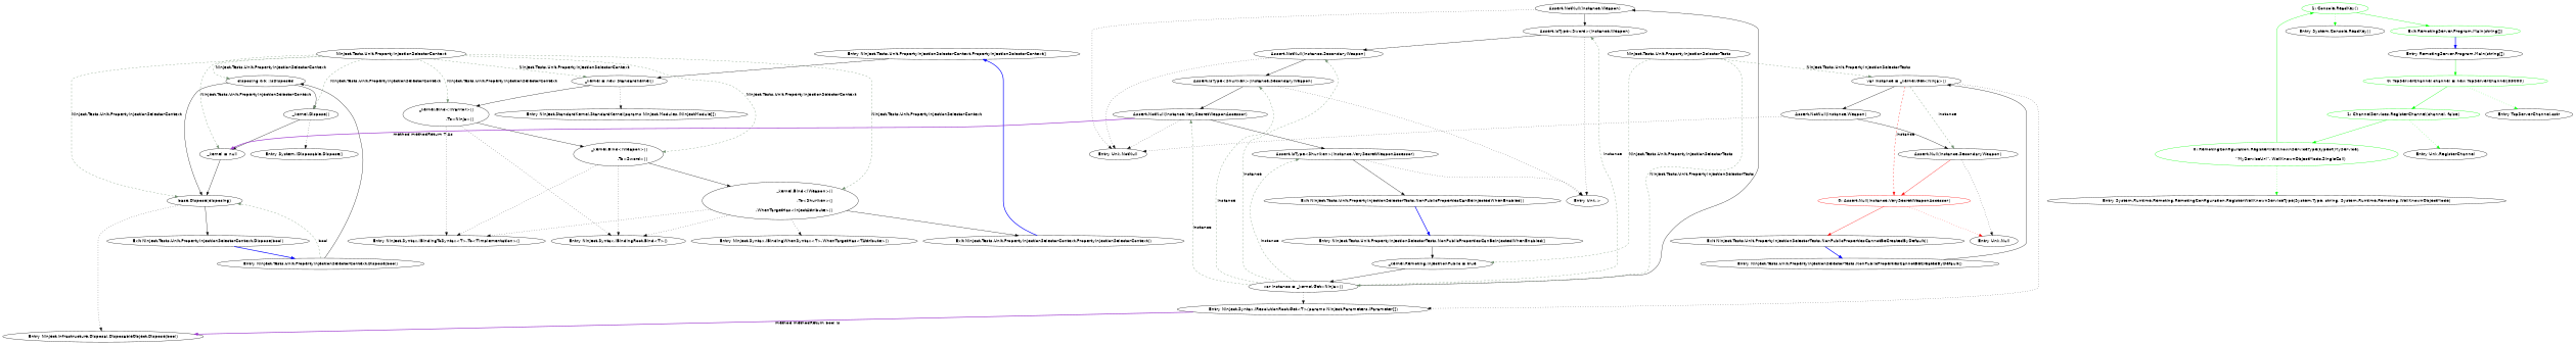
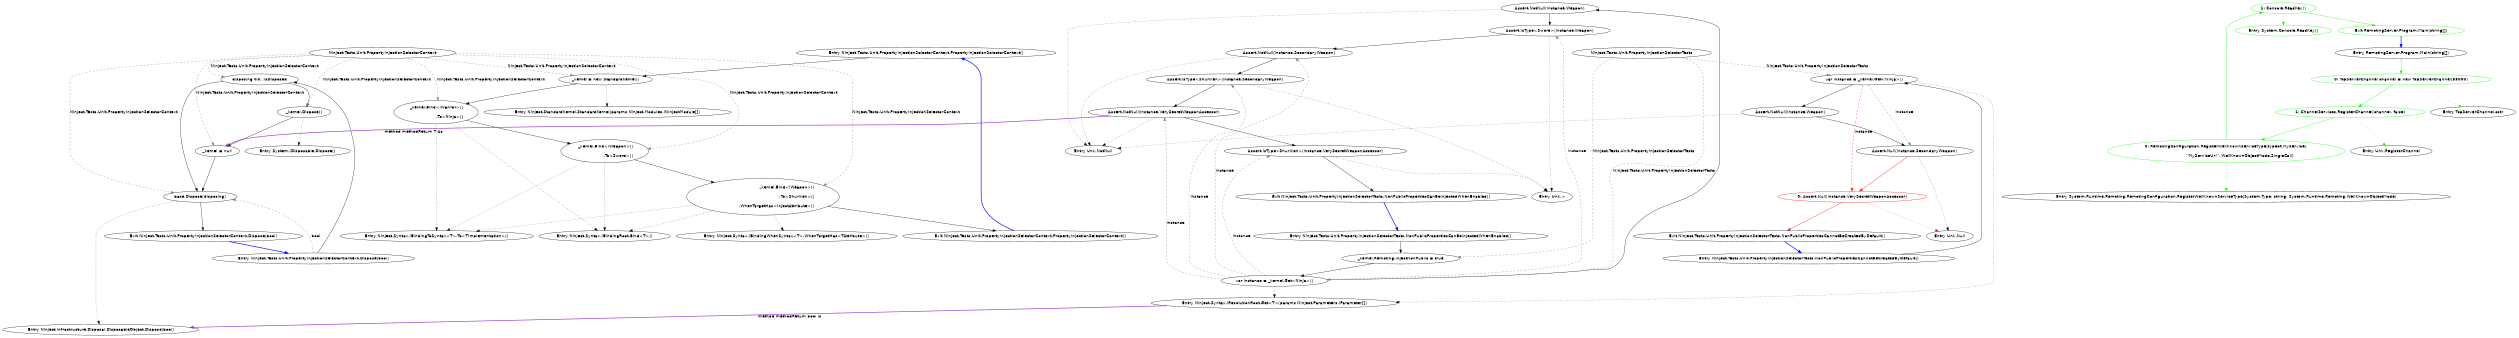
  digraph {
    fontname="DejaVu Sans"
    node [cluster="Ninject.Tests.Unit.PropertyInjectionSelectorTests.NonPublicPropertiesCanBeInjectedWhenEnabled()" file="InstanceReference.cs" fontname="DejaVu Sans"]
    edge [fontname="DejaVu Sans" style=solid]
    n1 [cluster="Ninject.Tests.Unit.PropertyInjectionSelectorContext.PropertyInjectionSelectorContext()" label="Entry Ninject.Tests.Unit.PropertyInjectionSelectorContext.PropertyInjectionSelectorContext()" span="10-10"]
    n2 [cluster="Ninject.Tests.Unit.PropertyInjectionSelectorContext.PropertyInjectionSelectorContext()" label="_kernel = new StandardKernel()" span="12-12"]
    n3 [cluster="Ninject.Tests.Unit.PropertyInjectionSelectorContext.PropertyInjectionSelectorContext()" label="_kernel.Bind<IWarrior>()\r\n                    .To<Ninja>()" span="13-14"]
    n4 [cluster="Ninject.StandardKernel.StandardKernel(params Ninject.Modules.INinjectModule[])" label="Entry Ninject.StandardKernel.StandardKernel(params Ninject.Modules.INinjectModule[])" span="36-36"]
    n5 [cluster="Ninject.Tests.Unit.PropertyInjectionSelectorContext.PropertyInjectionSelectorContext()" label="_kernel.Bind<IWeapon>()\r\n                    .To<Sword>()" span="15-16"]
    n6 [cluster="Ninject.Syntax.IBindingRoot.Bind<T>()" label="Entry Ninject.Syntax.IBindingRoot.Bind<T>()" span="26-26"]
    n7 [cluster="Ninject.Syntax.IBindingToSyntax<T>.To<TImplementation>()" label="Entry Ninject.Syntax.IBindingToSyntax<T>.To<TImplementation>()" span="40-40"]
    n8 [cluster="Ninject.Tests.Unit.PropertyInjectionSelectorContext.PropertyInjectionSelectorContext()" label="_kernel.Bind<IWeapon>()\r\n                    .To<Shuriken>()\r\n                    .WhenTargetHas<InjectAttribute>()" span="17-19"]
    n9 [cluster="Ninject.Tests.Unit.PropertyInjectionSelectorContext.PropertyInjectionSelectorContext()" label="Exit Ninject.Tests.Unit.PropertyInjectionSelectorContext.PropertyInjectionSelectorContext()" span="10-10"]
    n10 [cluster="Ninject.Syntax.IBindingWhenSyntax<T>.WhenTargetHas<TAttribute>()" label="Entry Ninject.Syntax.IBindingWhenSyntax<T>.WhenTargetHas<TAttribute>()" span="124-124"]
    n11 [cluster="Unk.NotNull" label="Entry Unk.NotNull"]
    n12 [cluster="Unk.>" label="Entry Unk.>"]
    n13 [cluster="Ninject.Infrastructure.Disposal.DisposableObject.Dispose(bool)" label="Entry Ninject.Infrastructure.Disposal.DisposableObject.Dispose(bool)" span="37-37"]
    n14 [cluster="Ninject.Tests.Unit.PropertyInjectionSelectorContext.Dispose(bool)" label="Entry Ninject.Tests.Unit.PropertyInjectionSelectorContext.Dispose(bool)" span="22-22"]
    n15 [cluster="Ninject.Tests.Unit.PropertyInjectionSelectorContext.Dispose(bool)" label="disposing && !IsDisposed" span="24-24"]
    n16 [cluster="Ninject.Tests.Unit.PropertyInjectionSelectorContext.Dispose(bool)" label="base.Dispose(disposing)" span="29-29"]
    n17 [cluster="Ninject.Tests.Unit.PropertyInjectionSelectorContext.Dispose(bool)" label="_kernel.Dispose()" span="26-26"]
    n18 [cluster="Ninject.Tests.Unit.PropertyInjectionSelectorContext.Dispose(bool)" label="Exit Ninject.Tests.Unit.PropertyInjectionSelectorContext.Dispose(bool)" span="22-22"]
    n19 [cluster="Ninject.Tests.Unit.PropertyInjectionSelectorContext.Dispose(bool)" label="_kernel = null" span="27-27"]
    n20 [cluster="System.IDisposable.Dispose()" label="Entry System.IDisposable.Dispose()" span="0-0"]
    n21 [cluster="Unk.Null" label="Entry Unk.Null"]
    n22 [cluster="Ninject.Syntax.IResolutionRoot.Get<T>(params Ninject.Parameters.IParameter[])" label="Entry Ninject.Syntax.IResolutionRoot.Get<T>(params Ninject.Parameters.IParameter[])" span="34-34"]
    n23 [cluster="Ninject.Tests.Unit.PropertyInjectionSelectorTests.NonPublicPropertiesCannotBeCreatedByDefault()" label="Entry Ninject.Tests.Unit.PropertyInjectionSelectorTests.NonPublicPropertiesCannotBeCreatedByDefault()" span="54-54"]
    n24 [cluster="Ninject.Tests.Unit.PropertyInjectionSelectorTests.NonPublicPropertiesCannotBeCreatedByDefault()" label="var instance = _kernel.Get<Ninja>()" span="56-56"]
    n25 [cluster="Ninject.Tests.Unit.PropertyInjectionSelectorTests.NonPublicPropertiesCannotBeCreatedByDefault()" label="Assert.NotNull(instance.Weapon)" span="58-58"]
    n26 [cluster="Ninject.Tests.Unit.PropertyInjectionSelectorTests.NonPublicPropertiesCannotBeCreatedByDefault()" label="Assert.Null(instance.SecondaryWeapon)" span="59-59"]
    n27 [cluster="Ninject.Tests.Unit.PropertyInjectionSelectorTests.NonPublicPropertiesCannotBeCreatedByDefault()" color=red community=0 label="0: Assert.Null(instance.VerySecretWeaponAccessor)" span="60-60"]
    n28 [cluster="Ninject.Tests.Unit.PropertyInjectionSelectorTests.NonPublicPropertiesCannotBeCreatedByDefault()" label="Exit Ninject.Tests.Unit.PropertyInjectionSelectorTests.NonPublicPropertiesCannotBeCreatedByDefault()" span="54-54"]
    n29 [label="Entry Ninject.Tests.Unit.PropertyInjectionSelectorTests.NonPublicPropertiesCanBeInjectedWhenEnabled()" span="37-37"]
    n30 [label="_kernel.Remoting.InjectNonPublic = true" span="39-39"]
    n31 [label="var instance = _kernel.Get<Ninja>()" span="40-40"]
    n32 [label="Assert.NotNull(instance.Weapon)" span="42-42"]
    n33 [label="Assert.IsType<Sword>(instance.Weapon)" span="43-43"]
    n34 [label="Assert.NotNull(instance.SecondaryWeapon)" span="45-45"]
    n35 [label="Assert.IsType<Shuriken>(instance.SecondaryWeapon)" span="46-46"]
    n36 [label="Assert.NotNull(instance.VerySecretWeaponAccessor)" span="48-48"]
    n37 [label="Assert.IsType<Shuriken>(instance.VerySecretWeaponAccessor)" span="49-49"]
    n38 [label="Exit Ninject.Tests.Unit.PropertyInjectionSelectorTests.NonPublicPropertiesCanBeInjectedWhenEnabled()" span="37-37"]
    n39 [label="Ninject.Tests.Unit.PropertyInjectionSelectorContext" cluster=""]
    n40 [label="Ninject.Tests.Unit.PropertyInjectionSelectorTests" cluster=""]
-   n41 [cluster="System.Console.ReadKey()" file="Program.cs" label="Entry System.Console.ReadKey()" span="0-0"]
+   n41 [cluster="System.Console.ReadKey()" file="Program.cs" label="Entry System.Console.ReadKey()" span="0-0" color=green]
    n42 [cluster="RemotingServer.Program.Main(string[])" file="Program.cs" label="Entry RemotingServer.Program.Main(string[])" span="13-13"]
    n43 [cluster="RemotingServer.Program.Main(string[])" color=green community=0 file="Program.cs" label="0: TcpServerChannel channel = new TcpServerChannel(33000)" span="15-15"]
    n44 [cluster="RemotingServer.Program.Main(string[])" color=green community=0 file="Program.cs" label="1: ChannelServices.RegisterChannel(channel, false)" span="16-16"]
    n45 [cluster="TcpServerChannel.cstr" file="Program.cs" label="Entry TcpServerChannel.cstr"]
    n46 [cluster="RemotingServer.Program.Main(string[])" color=green community=1 file="Program.cs" label="0: RemotingConfiguration.RegisterWellKnownServiceType(typeof(MyService),\r\n                    ''MyServiceUri'', WellKnownObjectMode.SingleCall)" span="17-18"]
    n47 [cluster="Unk.RegisterChannel" file="Program.cs" label="Entry Unk.RegisterChannel"]
    n48 [cluster="RemotingServer.Program.Main(string[])" color=green community=0 file="Program.cs" label="1: Console.ReadKey()" span="19-19"]
    n49 [cluster="System.Runtime.Remoting.RemotingConfiguration.RegisterWellKnownServiceType(System.Type, string, System.Runtime.Remoting.WellKnownObjectMode)" file="Program.cs" label="Entry System.Runtime.Remoting.RemotingConfiguration.RegisterWellKnownServiceType(System.Type, string, System.Runtime.Remoting.WellKnownObjectMode)" span="0-0"]
    n50 [cluster="RemotingServer.Program.Main(string[])" color=green file="Program.cs" label="Exit RemotingServer.Program.Main(string[])" span="13-13"]
    n1 -> n2
    n2 -> n3
    n2 -> n4 [style=dotted]
    n3 -> n5
    n3 -> n6 [style=dotted]
    n3 -> n7 [style=dotted]
    n5 -> n6 [style=dotted]
    n5 -> n7 [style=dotted]
    n5 -> n8
    n8 -> n6 [style=dotted]
    n8 -> n7 [style=dotted]
    n8 -> n9
    n8 -> n10 [style=dotted]
    n9 -> n1 [color=blue style=bold]
    n14 -> n15
    n14 -> n16 [color=darkseagreen4 label=bool style=dashed]
    n15 -> n16
    n15 -> n17
    n16 -> n13 [style=dotted]
    n16 -> n18
    n17 -> n19
    n17 -> n20 [style=dotted]
    n18 -> n14 [color=blue style=bold]
    n19 -> n16
    n22 -> n13 [color=darkorchid label="method methodReturn bool Is" style=bold]
    n23 -> n24
    n24 -> n22 [style=dotted]
    n24 -> n25
    n24 -> n26 [color=darkseagreen4 label=instance style=dashed]
    n24 -> n27 [color=red label=instance style=dashed]
    n25 -> n11 [style=dotted]
    n25 -> n26
    n26 -> n21 [style=dotted]
    n26 -> n27 [color=red]
    n27 -> n21 [color=red style=dotted]
    n27 -> n28 [color=red]
    n28 -> n23 [color=blue style=bold]
    n29 -> n30
    n30 -> n31
    n31 -> n22 [style=dotted]
    n31 -> n32
    n31 -> n33 [color=darkseagreen4 label=instance style=dashed]
    n31 -> n34 [color=darkseagreen4 label=instance style=dashed]
    n31 -> n35 [color=darkseagreen4 label=instance style=dashed]
    n31 -> n36 [color=darkseagreen4 label=instance style=dashed]
    n31 -> n37 [color=darkseagreen4 label=instance style=dashed]
    n32 -> n11 [style=dotted]
    n32 -> n33
    n33 -> n12 [style=dotted]
    n33 -> n34
    n34 -> n11 [style=dotted]
    n34 -> n35
    n35 -> n12 [style=dotted]
    n35 -> n36
    n36 -> n11 [style=dotted]
    n36 -> n19 [color=darkorchid label="method methodReturn T As" style=bold]
    n36 -> n37
    n37 -> n12 [style=dotted]
    n37 -> n38
    n38 -> n29 [color=blue style=bold]
    n39 -> n2 [color=darkseagreen4 label="Ninject.Tests.Unit.PropertyInjectionSelectorContext" style=dashed]
    n39 -> n3 [color=darkseagreen4 label="Ninject.Tests.Unit.PropertyInjectionSelectorContext" style=dashed]
    n39 -> n5 [color=darkseagreen4 label="Ninject.Tests.Unit.PropertyInjectionSelectorContext" style=dashed]
    n39 -> n8 [color=darkseagreen4 label="Ninject.Tests.Unit.PropertyInjectionSelectorContext" style=dashed]
    n39 -> n15 [color=darkseagreen4 label="Ninject.Tests.Unit.PropertyInjectionSelectorContext" style=dashed]
    n39 -> n16 [color=darkseagreen4 label="Ninject.Tests.Unit.PropertyInjectionSelectorContext" style=dashed]
    n39 -> n17 [color=darkseagreen4 label="Ninject.Tests.Unit.PropertyInjectionSelectorContext" style=dashed]
    n39 -> n19 [color=darkseagreen4 label="Ninject.Tests.Unit.PropertyInjectionSelectorContext" style=dashed]
    n40 -> n24 [color=darkseagreen4 label="Ninject.Tests.Unit.PropertyInjectionSelectorTests" style=dashed]
    n40 -> n30 [color=darkseagreen4 label="Ninject.Tests.Unit.PropertyInjectionSelectorTests" style=dashed]
    n40 -> n31 [color=darkseagreen4 label="Ninject.Tests.Unit.PropertyInjectionSelectorTests" style=dashed]
    n42 -> n43 [color=green]
    n43 -> n44 [color=green]
    n43 -> n45 [color=green style=dotted]
    n44 -> n46 [color=green]
    n44 -> n47 [color=green style=dotted]
    n46 -> n48 [color=green]
    n46 -> n49 [color=green style=dotted]
    n48 -> n41 [color=green style=dotted]
    n48 -> n50 [color=green]
    n50 -> n42 [color=blue style=bold]
  }
